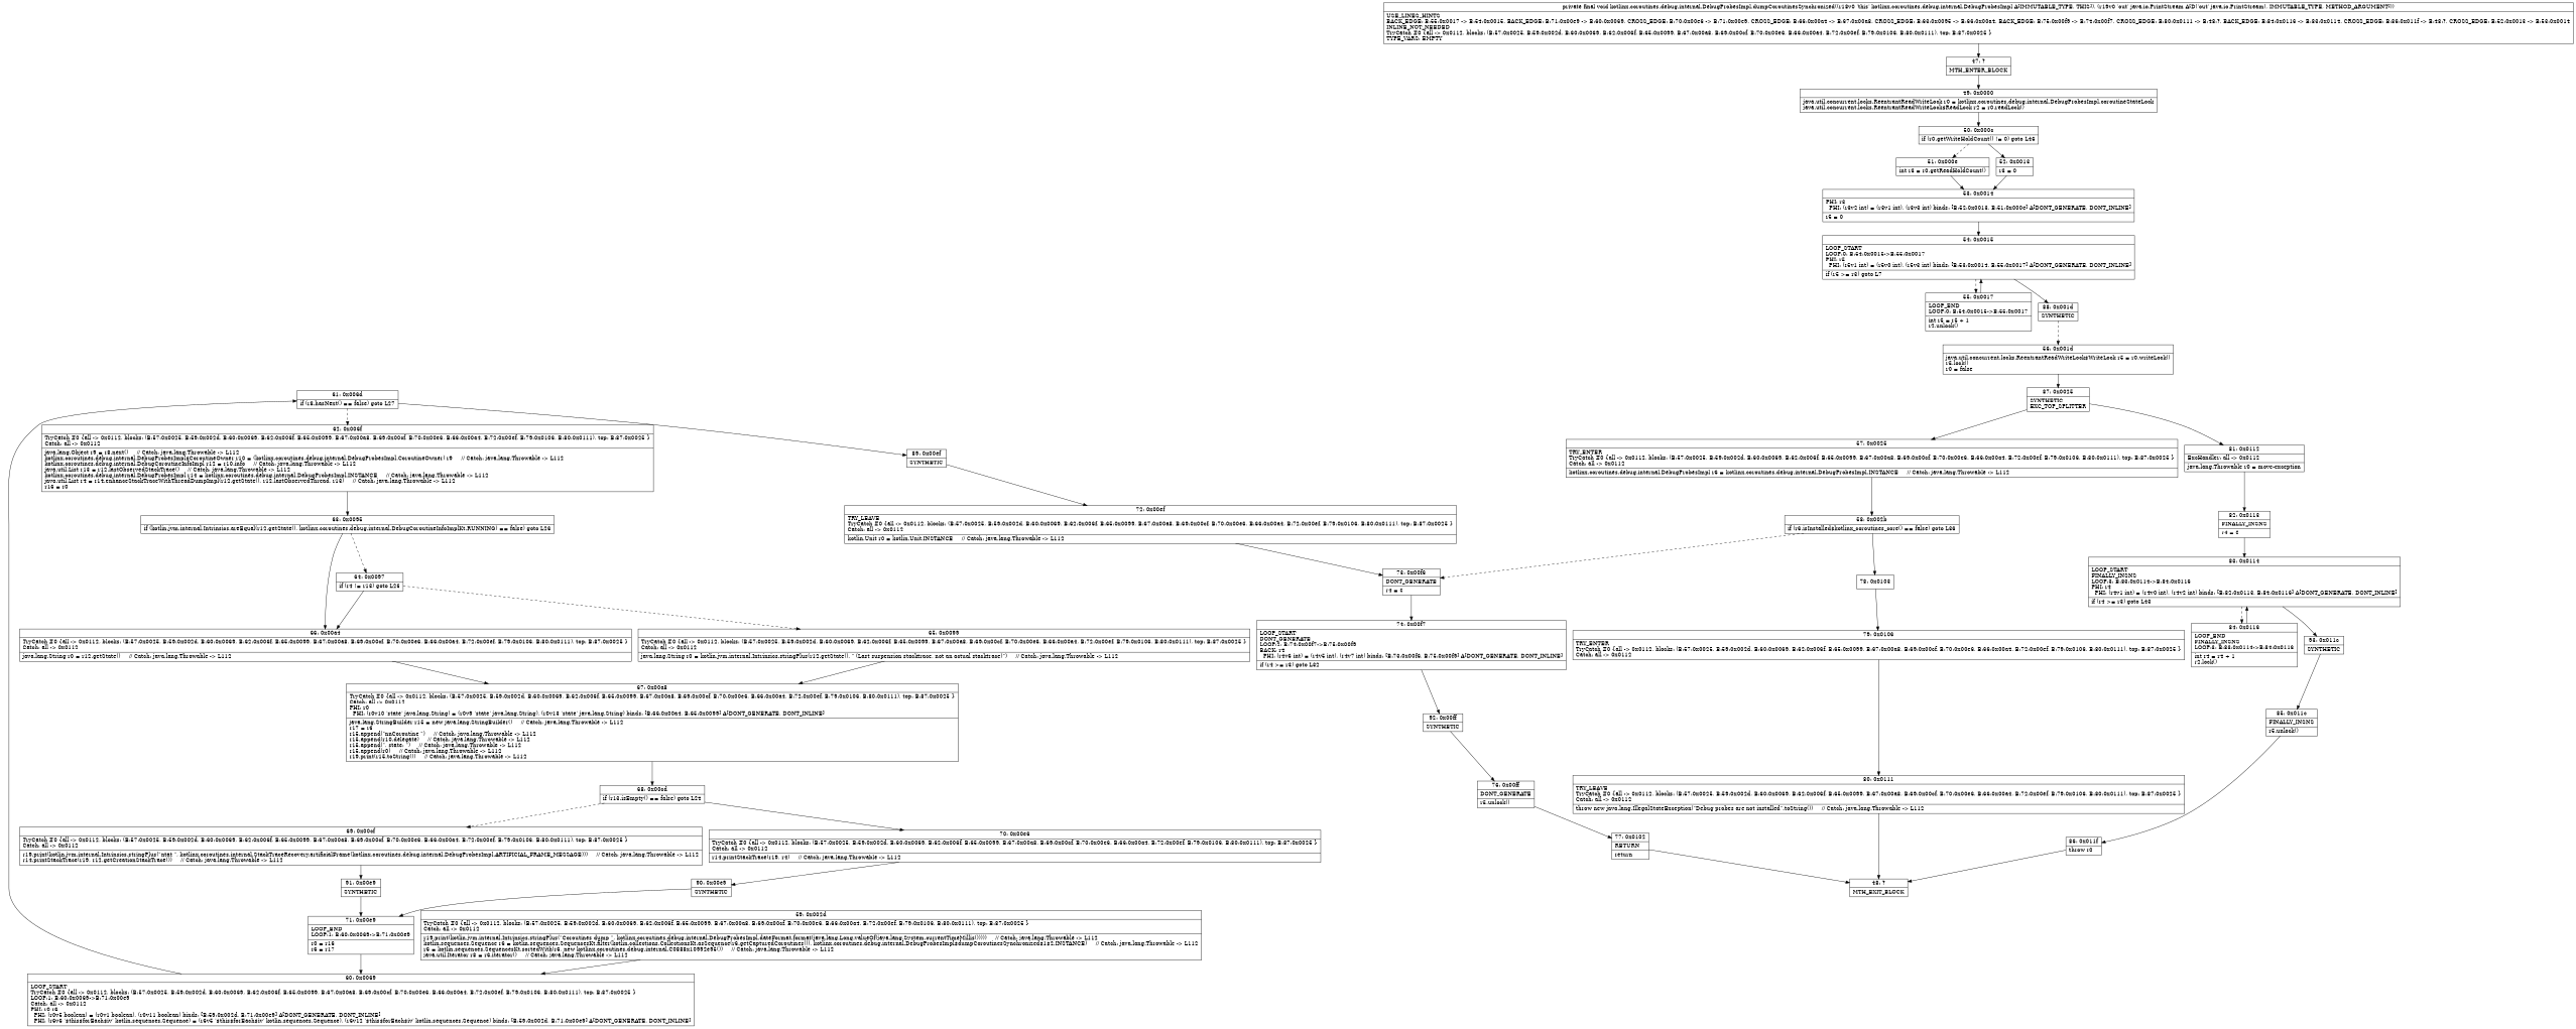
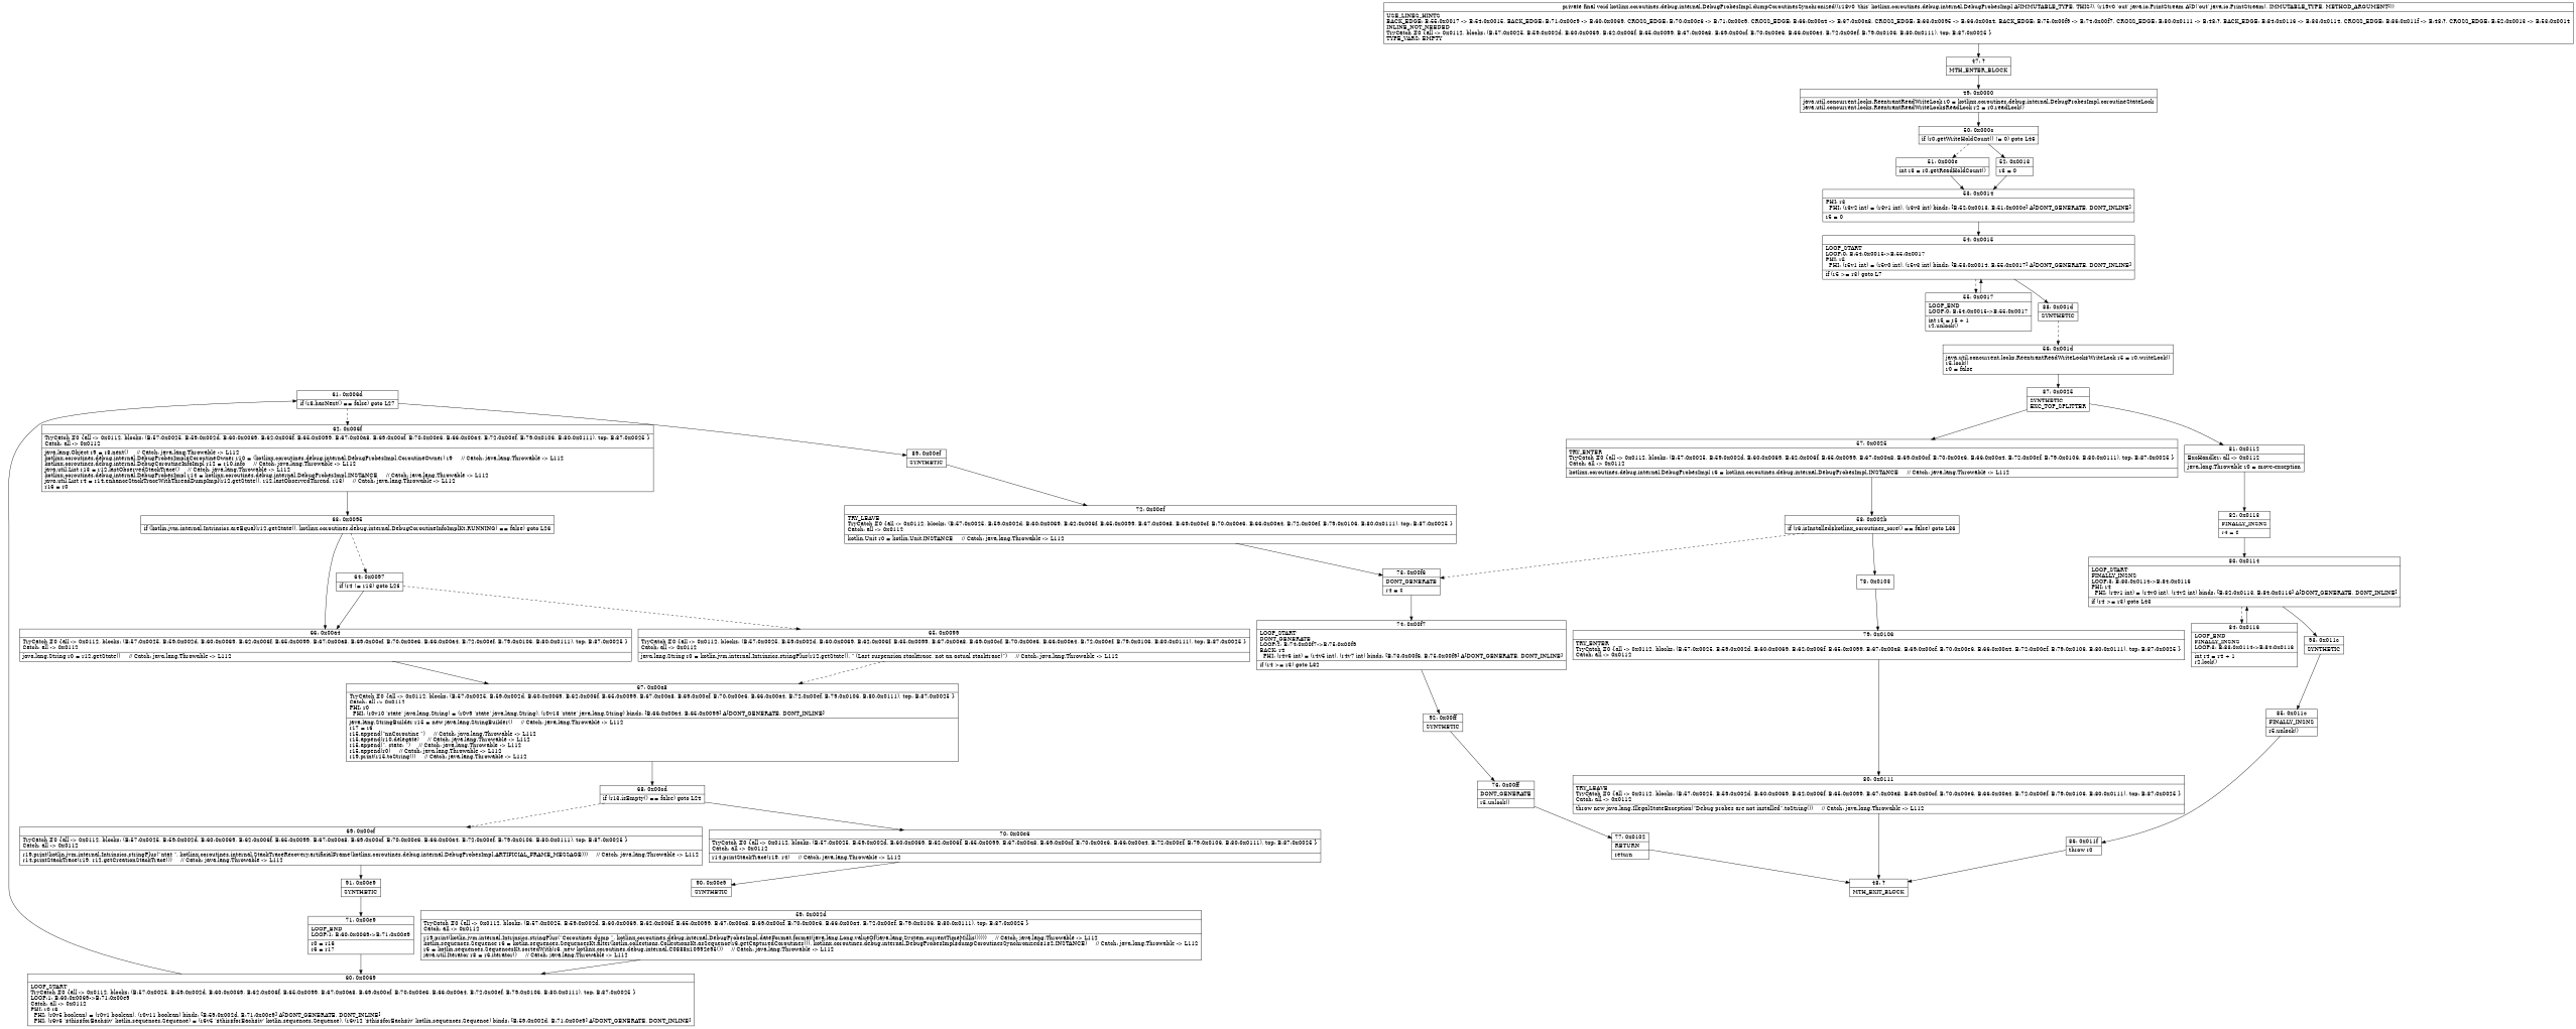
  digraph {
    node [shape=record]
    n1 [label="{47\:\ ?|MTH_ENTER_BLOCK\l}"]
    n2 [label="{49\:\ 0x0000|java.util.concurrent.locks.ReentrantReadWriteLock r0 = kotlinx.coroutines.debug.internal.DebugProbesImpl.coroutineStateLock\ljava.util.concurrent.locks.ReentrantReadWriteLock$ReadLock r2 = r0.readLock()\l}"]
    n3 [label="{50\:\ 0x000c|if (r0.getWriteHoldCount() != 0) goto L46\l}"]
    n4 [label="{51\:\ 0x000e|int r3 = r0.getReadHoldCount()\l}"]
    n5 [label="{52\:\ 0x0013|r3 = 0\l}"]
    n6 [label="{53\:\ 0x0014|PHI: r3 \l  PHI: (r3v2 int) = (r3v1 int), (r3v3 int) binds: [B:52:0x0013, B:51:0x000e] A[DONT_GENERATE, DONT_INLINE]\l|r5 = 0\l}"]
    n7 [label="{54\:\ 0x0015|LOOP_START\lLOOP:0: B:54:0x0015\-\>B:55:0x0017\lPHI: r5 \l  PHI: (r5v1 int) = (r5v0 int), (r5v3 int) binds: [B:53:0x0014, B:55:0x0017] A[DONT_GENERATE, DONT_INLINE]\l|if (r5 \>= r3) goto L7\l}"]
    n8 [label="{55\:\ 0x0017|LOOP_END\lLOOP:0: B:54:0x0015\-\>B:55:0x0017\l|int r5 = r5 + 1\lr2.unlock()\l}"]
    n9 [label="{88\:\ 0x001d|SYNTHETIC\l}"]
    n10 [label="{56\:\ 0x001d|java.util.concurrent.locks.ReentrantReadWriteLock$WriteLock r5 = r0.writeLock()\lr5.lock()\lr0 = false\l}"]
    n11 [label="{87\:\ 0x0025|SYNTHETIC\lEXC_TOP_SPLITTER\l}"]
    n12 [label="{57\:\ 0x0025|TRY_ENTER\lTryCatch #0 \{all \-\> 0x0112, blocks: (B:57:0x0025, B:59:0x002d, B:60:0x0069, B:62:0x006f, B:65:0x0099, B:67:0x00a8, B:69:0x00cf, B:70:0x00e6, B:66:0x00a4, B:72:0x00ef, B:79:0x0106, B:80:0x0111), top: B:87:0x0025 \}\lCatch: all \-\> 0x0112\l|kotlinx.coroutines.debug.internal.DebugProbesImpl r6 = kotlinx.coroutines.debug.internal.DebugProbesImpl.INSTANCE     \/\/ Catch: java.lang.Throwable \-\> L112\l}"]
    n13 [label="{81\:\ 0x0112|ExcHandler: all \-\> 0x0112\l|java.lang.Throwable r0 = move\-exception\l}"]
    n14 [label="{58\:\ 0x002b|if (r6.isInstalled$kotlinx_coroutines_core() == false) goto L36\l}"]
    n15 [label="{82\:\ 0x0113|FINALLY_INSNS\l|r4 = 0\l}"]
    n16 [label="{78\:\ 0x0103}"]
    n17 [label="{73\:\ 0x00f6|DONT_GENERATE\l|r4 = 0\l}"]
    n18 [label="{59\:\ 0x002d|TryCatch #0 \{all \-\> 0x0112, blocks: (B:57:0x0025, B:59:0x002d, B:60:0x0069, B:62:0x006f, B:65:0x0099, B:67:0x00a8, B:69:0x00cf, B:70:0x00e6, B:66:0x00a4, B:72:0x00ef, B:79:0x0106, B:80:0x0111), top: B:87:0x0025 \}\lCatch: all \-\> 0x0112\l|r19.print(kotlin.jvm.internal.Intrinsics.stringPlus(\"Coroutines dump \", kotlinx.coroutines.debug.internal.DebugProbesImpl.dateFormat.format(java.lang.Long.valueOf(java.lang.System.currentTimeMillis()))))     \/\/ Catch: java.lang.Throwable \-\> L112\lkotlin.sequences.Sequence r6 = kotlin.sequences.SequencesKt.filter(kotlin.collections.CollectionsKt.asSequence(r6.getCapturedCoroutines()), kotlinx.coroutines.debug.internal.DebugProbesImpl$dumpCoroutinesSynchronized$1$2.INSTANCE)     \/\/ Catch: java.lang.Throwable \-\> L112\lr6 = kotlin.sequences.SequencesKt.sortedWith(r6, new kotlinx.coroutines.debug.internal.C0888x10992e95())     \/\/ Catch: java.lang.Throwable \-\> L112\ljava.util.Iterator r8 = r6.iterator()     \/\/ Catch: java.lang.Throwable \-\> L112\l}"]
    n19 [label="{60\:\ 0x0069|LOOP_START\lTryCatch #0 \{all \-\> 0x0112, blocks: (B:57:0x0025, B:59:0x002d, B:60:0x0069, B:62:0x006f, B:65:0x0099, B:67:0x00a8, B:69:0x00cf, B:70:0x00e6, B:66:0x00a4, B:72:0x00ef, B:79:0x0106, B:80:0x0111), top: B:87:0x0025 \}\lLOOP:1: B:60:0x0069\-\>B:71:0x00e9\lCatch: all \-\> 0x0112\lPHI: r0 r6 \l  PHI: (r0v5 boolean) = (r0v1 boolean), (r0v11 boolean) binds: [B:59:0x002d, B:71:0x00e9] A[DONT_GENERATE, DONT_INLINE]\l  PHI: (r6v6 '$this$forEach$iv' kotlin.sequences.Sequence) = (r6v5 '$this$forEach$iv' kotlin.sequences.Sequence), (r6v12 '$this$forEach$iv' kotlin.sequences.Sequence) binds: [B:59:0x002d, B:71:0x00e9] A[DONT_GENERATE, DONT_INLINE]\l}"]
    n20 [label="{79\:\ 0x0106|TRY_ENTER\lTryCatch #0 \{all \-\> 0x0112, blocks: (B:57:0x0025, B:59:0x002d, B:60:0x0069, B:62:0x006f, B:65:0x0099, B:67:0x00a8, B:69:0x00cf, B:70:0x00e6, B:66:0x00a4, B:72:0x00ef, B:79:0x0106, B:80:0x0111), top: B:87:0x0025 \}\lCatch: all \-\> 0x0112\l}"]
    n21 [label="{61\:\ 0x006d|if (r8.hasNext() == false) goto L27\l}"]
    n22 [label="{62\:\ 0x006f|TryCatch #0 \{all \-\> 0x0112, blocks: (B:57:0x0025, B:59:0x002d, B:60:0x0069, B:62:0x006f, B:65:0x0099, B:67:0x00a8, B:69:0x00cf, B:70:0x00e6, B:66:0x00a4, B:72:0x00ef, B:79:0x0106, B:80:0x0111), top: B:87:0x0025 \}\lCatch: all \-\> 0x0112\l|java.lang.Object r9 = r8.next()     \/\/ Catch: java.lang.Throwable \-\> L112\lkotlinx.coroutines.debug.internal.DebugProbesImpl$CoroutineOwner r10 = (kotlinx.coroutines.debug.internal.DebugProbesImpl.CoroutineOwner) r9     \/\/ Catch: java.lang.Throwable \-\> L112\lkotlinx.coroutines.debug.internal.DebugCoroutineInfoImpl r12 = r10.info     \/\/ Catch: java.lang.Throwable \-\> L112\ljava.util.List r13 = r12.lastObservedStackTrace()     \/\/ Catch: java.lang.Throwable \-\> L112\lkotlinx.coroutines.debug.internal.DebugProbesImpl r14 = kotlinx.coroutines.debug.internal.DebugProbesImpl.INSTANCE     \/\/ Catch: java.lang.Throwable \-\> L112\ljava.util.List r4 = r14.enhanceStackTraceWithThreadDumpImpl(r12.getState(), r12.lastObservedThread, r13)     \/\/ Catch: java.lang.Throwable \-\> L112\lr16 = r0\l}"]
    n23 [label="{89\:\ 0x00ef|SYNTHETIC\l}"]
    n24 [label="{63\:\ 0x0095|if (kotlin.jvm.internal.Intrinsics.areEqual(r12.getState(), kotlinx.coroutines.debug.internal.DebugCoroutineInfoImplKt.RUNNING) == false) goto L26\l}"]
    n25 [label="{72\:\ 0x00ef|TRY_LEAVE\lTryCatch #0 \{all \-\> 0x0112, blocks: (B:57:0x0025, B:59:0x002d, B:60:0x0069, B:62:0x006f, B:65:0x0099, B:67:0x00a8, B:69:0x00cf, B:70:0x00e6, B:66:0x00a4, B:72:0x00ef, B:79:0x0106, B:80:0x0111), top: B:87:0x0025 \}\lCatch: all \-\> 0x0112\l|kotlin.Unit r0 = kotlin.Unit.INSTANCE     \/\/ Catch: java.lang.Throwable \-\> L112\l}"]
    n26 [label="{64\:\ 0x0097|if (r4 != r13) goto L26\l}"]
    n27 [label="{66\:\ 0x00a4|TryCatch #0 \{all \-\> 0x0112, blocks: (B:57:0x0025, B:59:0x002d, B:60:0x0069, B:62:0x006f, B:65:0x0099, B:67:0x00a8, B:69:0x00cf, B:70:0x00e6, B:66:0x00a4, B:72:0x00ef, B:79:0x0106, B:80:0x0111), top: B:87:0x0025 \}\lCatch: all \-\> 0x0112\l|java.lang.String r0 = r12.getState()     \/\/ Catch: java.lang.Throwable \-\> L112\l}"]
    n28 [label="{65\:\ 0x0099|TryCatch #0 \{all \-\> 0x0112, blocks: (B:57:0x0025, B:59:0x002d, B:60:0x0069, B:62:0x006f, B:65:0x0099, B:67:0x00a8, B:69:0x00cf, B:70:0x00e6, B:66:0x00a4, B:72:0x00ef, B:79:0x0106, B:80:0x0111), top: B:87:0x0025 \}\lCatch: all \-\> 0x0112\l|java.lang.String r0 = kotlin.jvm.internal.Intrinsics.stringPlus(r12.getState(), \" (Last suspension stacktrace, not an actual stacktrace)\")     \/\/ Catch: java.lang.Throwable \-\> L112\l}"]
    n29 [label="{67\:\ 0x00a8|TryCatch #0 \{all \-\> 0x0112, blocks: (B:57:0x0025, B:59:0x002d, B:60:0x0069, B:62:0x006f, B:65:0x0099, B:67:0x00a8, B:69:0x00cf, B:70:0x00e6, B:66:0x00a4, B:72:0x00ef, B:79:0x0106, B:80:0x0111), top: B:87:0x0025 \}\lCatch: all \-\> 0x0112\lPHI: r0 \l  PHI: (r0v10 'state' java.lang.String) = (r0v9 'state' java.lang.String), (r0v13 'state' java.lang.String) binds: [B:66:0x00a4, B:65:0x0099] A[DONT_GENERATE, DONT_INLINE]\l|java.lang.StringBuilder r15 = new java.lang.StringBuilder()     \/\/ Catch: java.lang.Throwable \-\> L112\lr17 = r6\lr15.append(\"nnCoroutine \")     \/\/ Catch: java.lang.Throwable \-\> L112\lr15.append(r10.delegate)     \/\/ Catch: java.lang.Throwable \-\> L112\lr15.append(\", state: \")     \/\/ Catch: java.lang.Throwable \-\> L112\lr15.append(r0)     \/\/ Catch: java.lang.Throwable \-\> L112\lr19.print(r15.toString())     \/\/ Catch: java.lang.Throwable \-\> L112\l}"]
    n30 [label="{68\:\ 0x00cd|if (r13.isEmpty() == false) goto L24\l}"]
    n31 [label="{69\:\ 0x00cf|TryCatch #0 \{all \-\> 0x0112, blocks: (B:57:0x0025, B:59:0x002d, B:60:0x0069, B:62:0x006f, B:65:0x0099, B:67:0x00a8, B:69:0x00cf, B:70:0x00e6, B:66:0x00a4, B:72:0x00ef, B:79:0x0106, B:80:0x0111), top: B:87:0x0025 \}\lCatch: all \-\> 0x0112\l|r19.print(kotlin.jvm.internal.Intrinsics.stringPlus(\"ntat \", kotlinx.coroutines.internal.StackTraceRecovery.artificialFrame(kotlinx.coroutines.debug.internal.DebugProbesImpl.ARTIFICIAL_FRAME_MESSAGE)))     \/\/ Catch: java.lang.Throwable \-\> L112\lr14.printStackTrace(r19, r12.getCreationStackTrace())     \/\/ Catch: java.lang.Throwable \-\> L112\l}"]
    n32 [label="{70\:\ 0x00e6|TryCatch #0 \{all \-\> 0x0112, blocks: (B:57:0x0025, B:59:0x002d, B:60:0x0069, B:62:0x006f, B:65:0x0099, B:67:0x00a8, B:69:0x00cf, B:70:0x00e6, B:66:0x00a4, B:72:0x00ef, B:79:0x0106, B:80:0x0111), top: B:87:0x0025 \}\lCatch: all \-\> 0x0112\l|r14.printStackTrace(r19, r4)     \/\/ Catch: java.lang.Throwable \-\> L112\l}"]
    n33 [label="{91\:\ 0x00e9|SYNTHETIC\l}"]
    n34 [label="{90\:\ 0x00e9|SYNTHETIC\l}"]
    n35 [label="{71\:\ 0x00e9|LOOP_END\lLOOP:1: B:60:0x0069\-\>B:71:0x00e9\l|r0 = r16\lr6 = r17\l}"]
    n36 [label="{74\:\ 0x00f7|LOOP_START\lDONT_GENERATE\lLOOP:2: B:74:0x00f7\-\>B:75:0x00f9\lBACK: r4 \l  PHI: (r4v6 int) = (r4v5 int), (r4v7 int) binds: [B:73:0x00f6, B:75:0x00f9] A[DONT_GENERATE, DONT_INLINE]\l|if (r4 \>= r3) goto L32\l}"]
    n37 [label="{92\:\ 0x00ff|SYNTHETIC\l}"]
    n38 [label="{76\:\ 0x00ff|DONT_GENERATE\l|r5.unlock()\l}"]
    n39 [label="{77\:\ 0x0102|RETURN\l|return\l}"]
    n40 [label="{48\:\ ?|MTH_EXIT_BLOCK\l}"]
    n41 [label="{80\:\ 0x0111|TRY_LEAVE\lTryCatch #0 \{all \-\> 0x0112, blocks: (B:57:0x0025, B:59:0x002d, B:60:0x0069, B:62:0x006f, B:65:0x0099, B:67:0x00a8, B:69:0x00cf, B:70:0x00e6, B:66:0x00a4, B:72:0x00ef, B:79:0x0106, B:80:0x0111), top: B:87:0x0025 \}\lCatch: all \-\> 0x0112\l|throw new java.lang.IllegalStateException(\"Debug probes are not installed\".toString())     \/\/ Catch: java.lang.Throwable \-\> L112\l}"]
    n42 [label="{83\:\ 0x0114|LOOP_START\lFINALLY_INSNS\lLOOP:3: B:83:0x0114\-\>B:84:0x0116\lPHI: r4 \l  PHI: (r4v1 int) = (r4v0 int), (r4v2 int) binds: [B:82:0x0113, B:84:0x0116] A[DONT_GENERATE, DONT_INLINE]\l|if (r4 \>= r3) goto L43\l}"]
    n43 [label="{84\:\ 0x0116|LOOP_END\lFINALLY_INSNS\lLOOP:3: B:83:0x0114\-\>B:84:0x0116\l|int r4 = r4 + 1\lr2.lock()\l}"]
    n44 [label="{93\:\ 0x011c|SYNTHETIC\l}"]
    n45 [label="{85\:\ 0x011c|FINALLY_INSNS\l|r5.unlock()\l}"]
    n46 [label="{86\:\ 0x011f|throw r0\l}"]
    n47 [label="{private final void kotlinx.coroutines.debug.internal.DebugProbesImpl.dumpCoroutinesSynchronized((r18v0 'this' kotlinx.coroutines.debug.internal.DebugProbesImpl A[IMMUTABLE_TYPE, THIS]), (r19v0 'out' java.io.PrintStream A[D('out' java.io.PrintStream), IMMUTABLE_TYPE, METHOD_ARGUMENT]))  | USE_LINES_HINTS\lBACK_EDGE: B:55:0x0017 \-\> B:54:0x0015, BACK_EDGE: B:71:0x00e9 \-\> B:60:0x0069, CROSS_EDGE: B:70:0x00e6 \-\> B:71:0x00e9, CROSS_EDGE: B:66:0x00a4 \-\> B:67:0x00a8, CROSS_EDGE: B:63:0x0095 \-\> B:66:0x00a4, BACK_EDGE: B:75:0x00f9 \-\> B:74:0x00f7, CROSS_EDGE: B:80:0x0111 \-\> B:48:?, BACK_EDGE: B:84:0x0116 \-\> B:83:0x0114, CROSS_EDGE: B:86:0x011f \-\> B:48:?, CROSS_EDGE: B:52:0x0013 \-\> B:53:0x0014\lINLINE_NOT_NEEDED\lTryCatch #0 \{all \-\> 0x0112, blocks: (B:57:0x0025, B:59:0x002d, B:60:0x0069, B:62:0x006f, B:65:0x0099, B:67:0x00a8, B:69:0x00cf, B:70:0x00e6, B:66:0x00a4, B:72:0x00ef, B:79:0x0106, B:80:0x0111), top: B:87:0x0025 \}\lTYPE_VARS: EMPTY\l}"]
    n1 -> n2
    n2 -> n3
    n3 -> n4 [style=dashed]
    n3 -> n5
    n4 -> n6
    n5 -> n6
    n6 -> n7
    n7 -> n8 [style=dashed]
    n7 -> n9
    n8 -> n7
    n9 -> n10 [style=dashed]
    n10 -> n11
    n11 -> n12
    n11 -> n13
    n12 -> n14
    n13 -> n15
    n14 -> n16
    n14 -> n17 [style=dashed]
    n15 -> n42
    n16 -> n20
    n17 -> n36
    n18 -> n19
    n19 -> n21
    n20 -> n41
    n21 -> n22 [style=dashed]
    n21 -> n23
    n22 -> n24
    n23 -> n25
    n24 -> n26 [style=dashed]
    n24 -> n27
    n25 -> n17
    n26 -> n27
    n26 -> n28 [style=dashed]
    n27 -> n29
-   n28 -> n29
+   n28 -> n29 [style=dashed]
    n29 -> n30
    n30 -> n31 [style=dashed]
    n30 -> n32
    n31 -> n33
    n32 -> n34
    n33 -> n35
-   n34 -> n35
    n35 -> n19
    n36 -> n37
    n37 -> n38
    n38 -> n39
    n39 -> n40
    n41 -> n40
    n42 -> n43 [style=dashed]
    n42 -> n44
    n43 -> n42
    n44 -> n45
    n45 -> n46
    n46 -> n40
    n47 -> n1
  }
